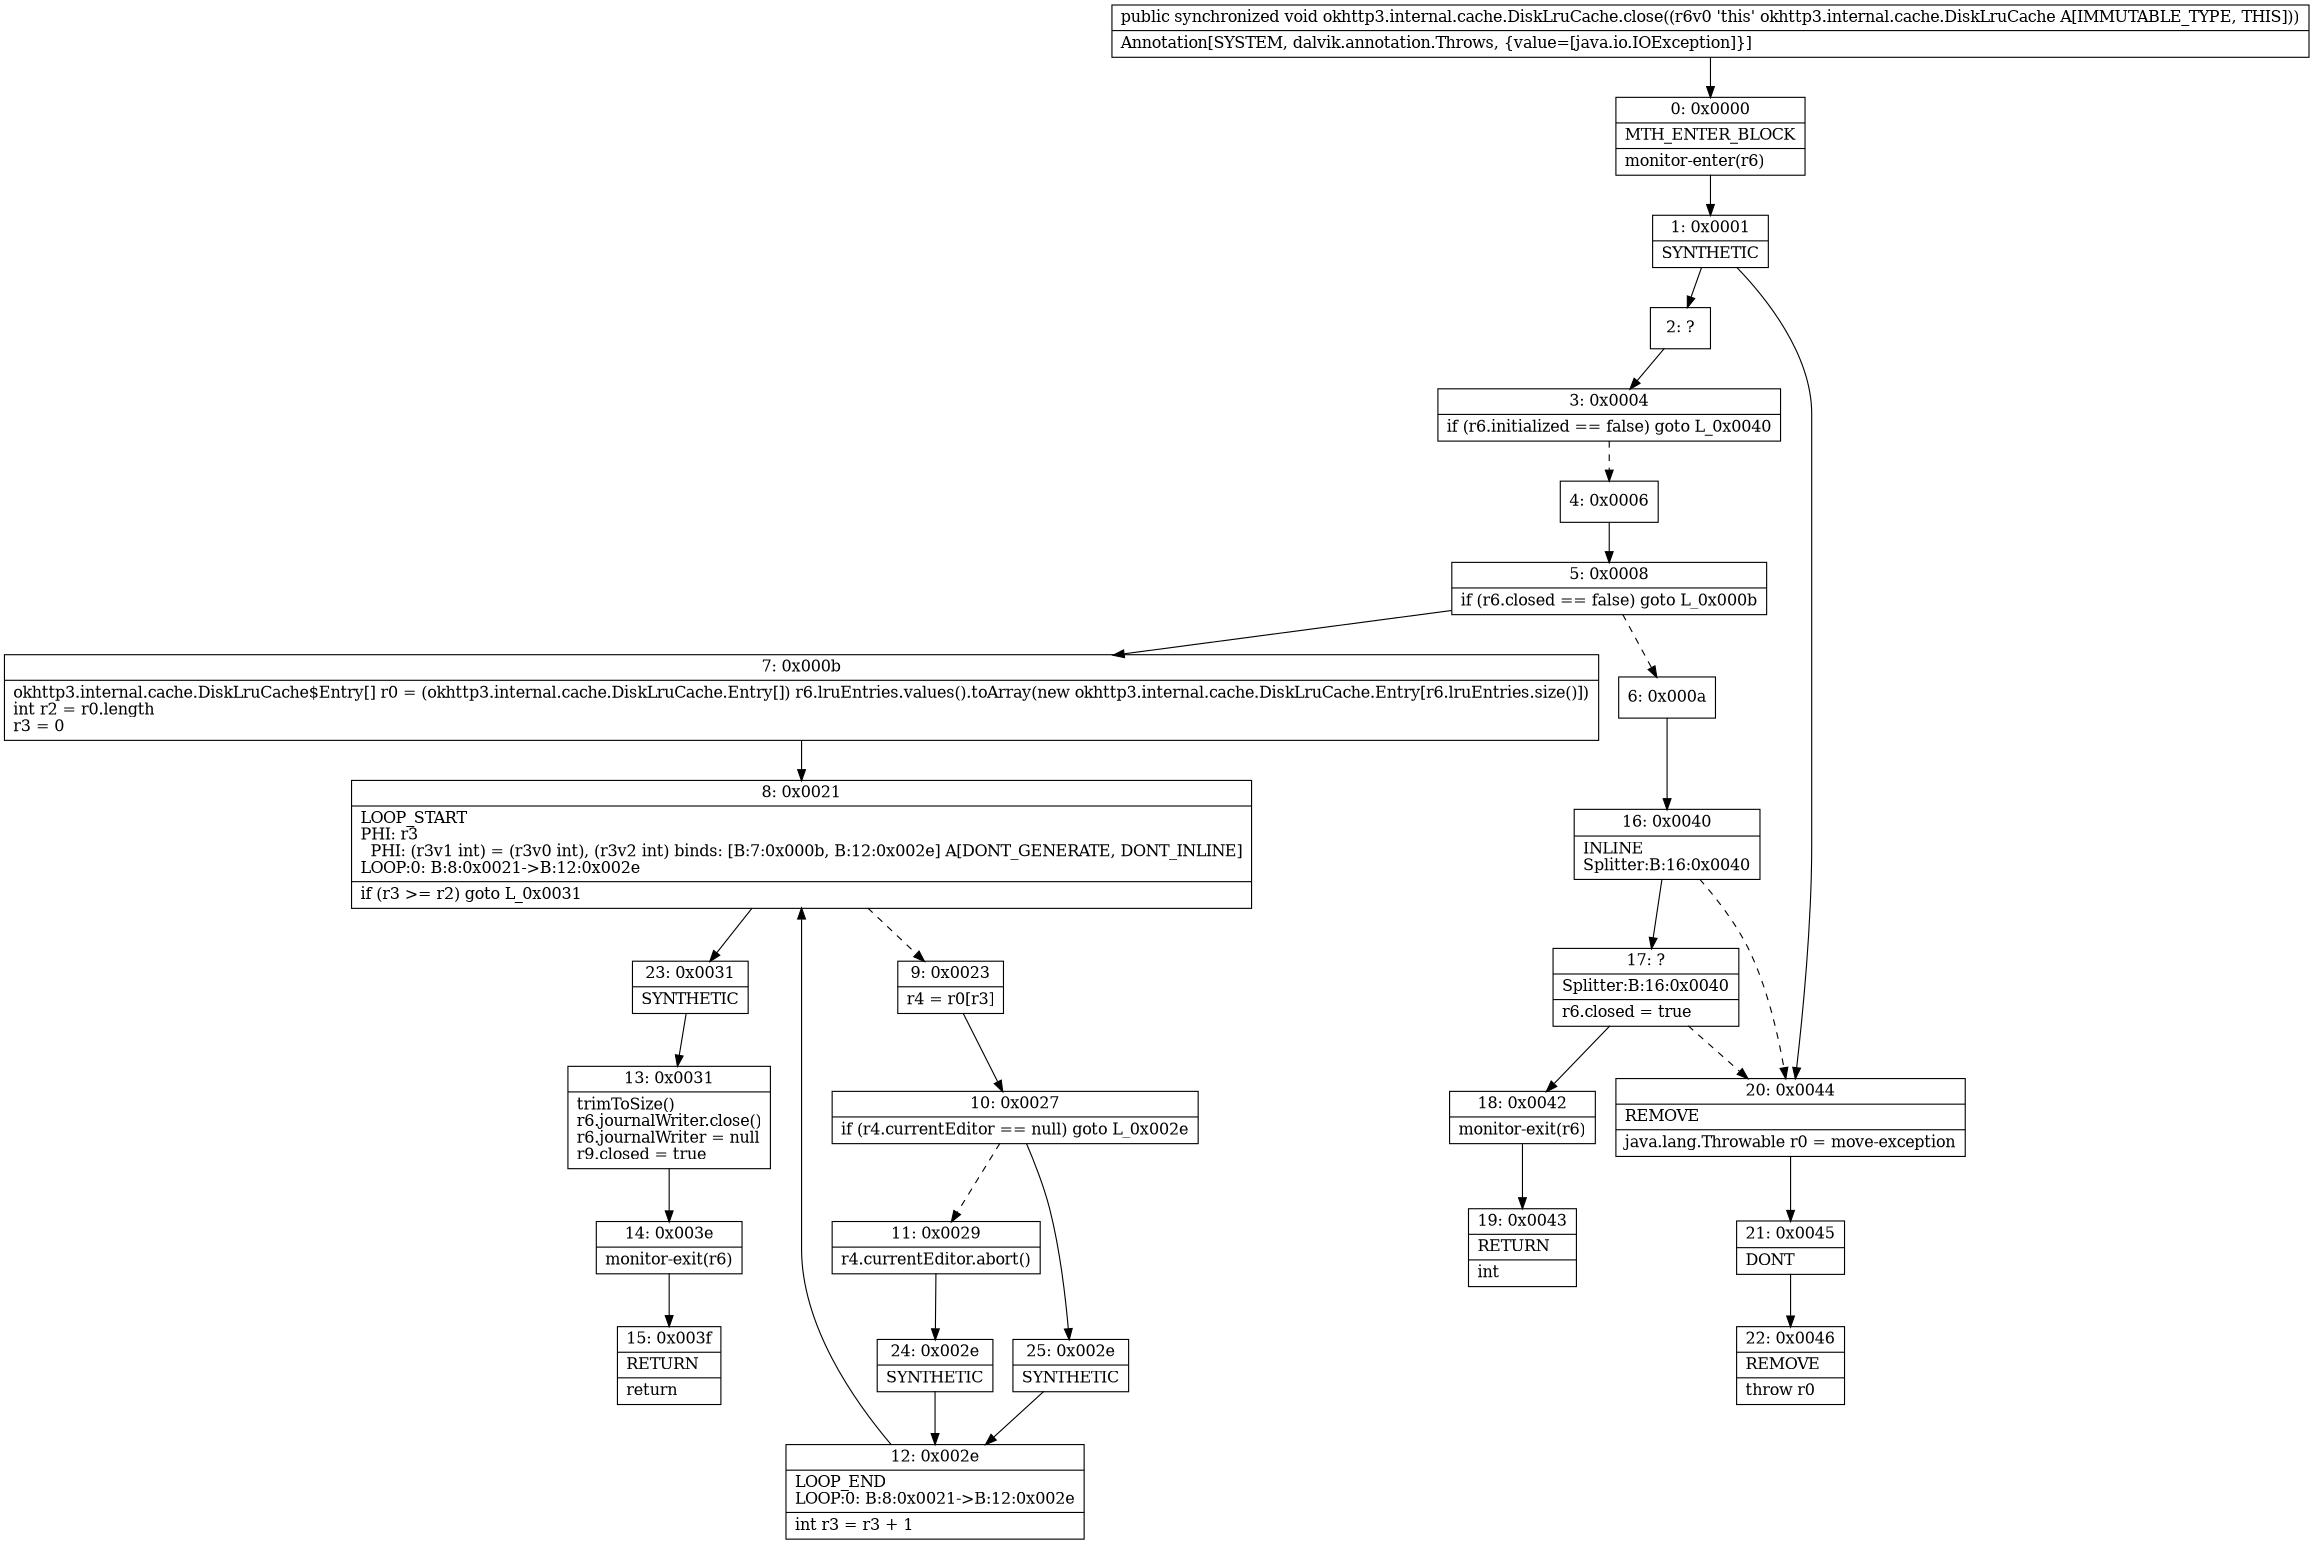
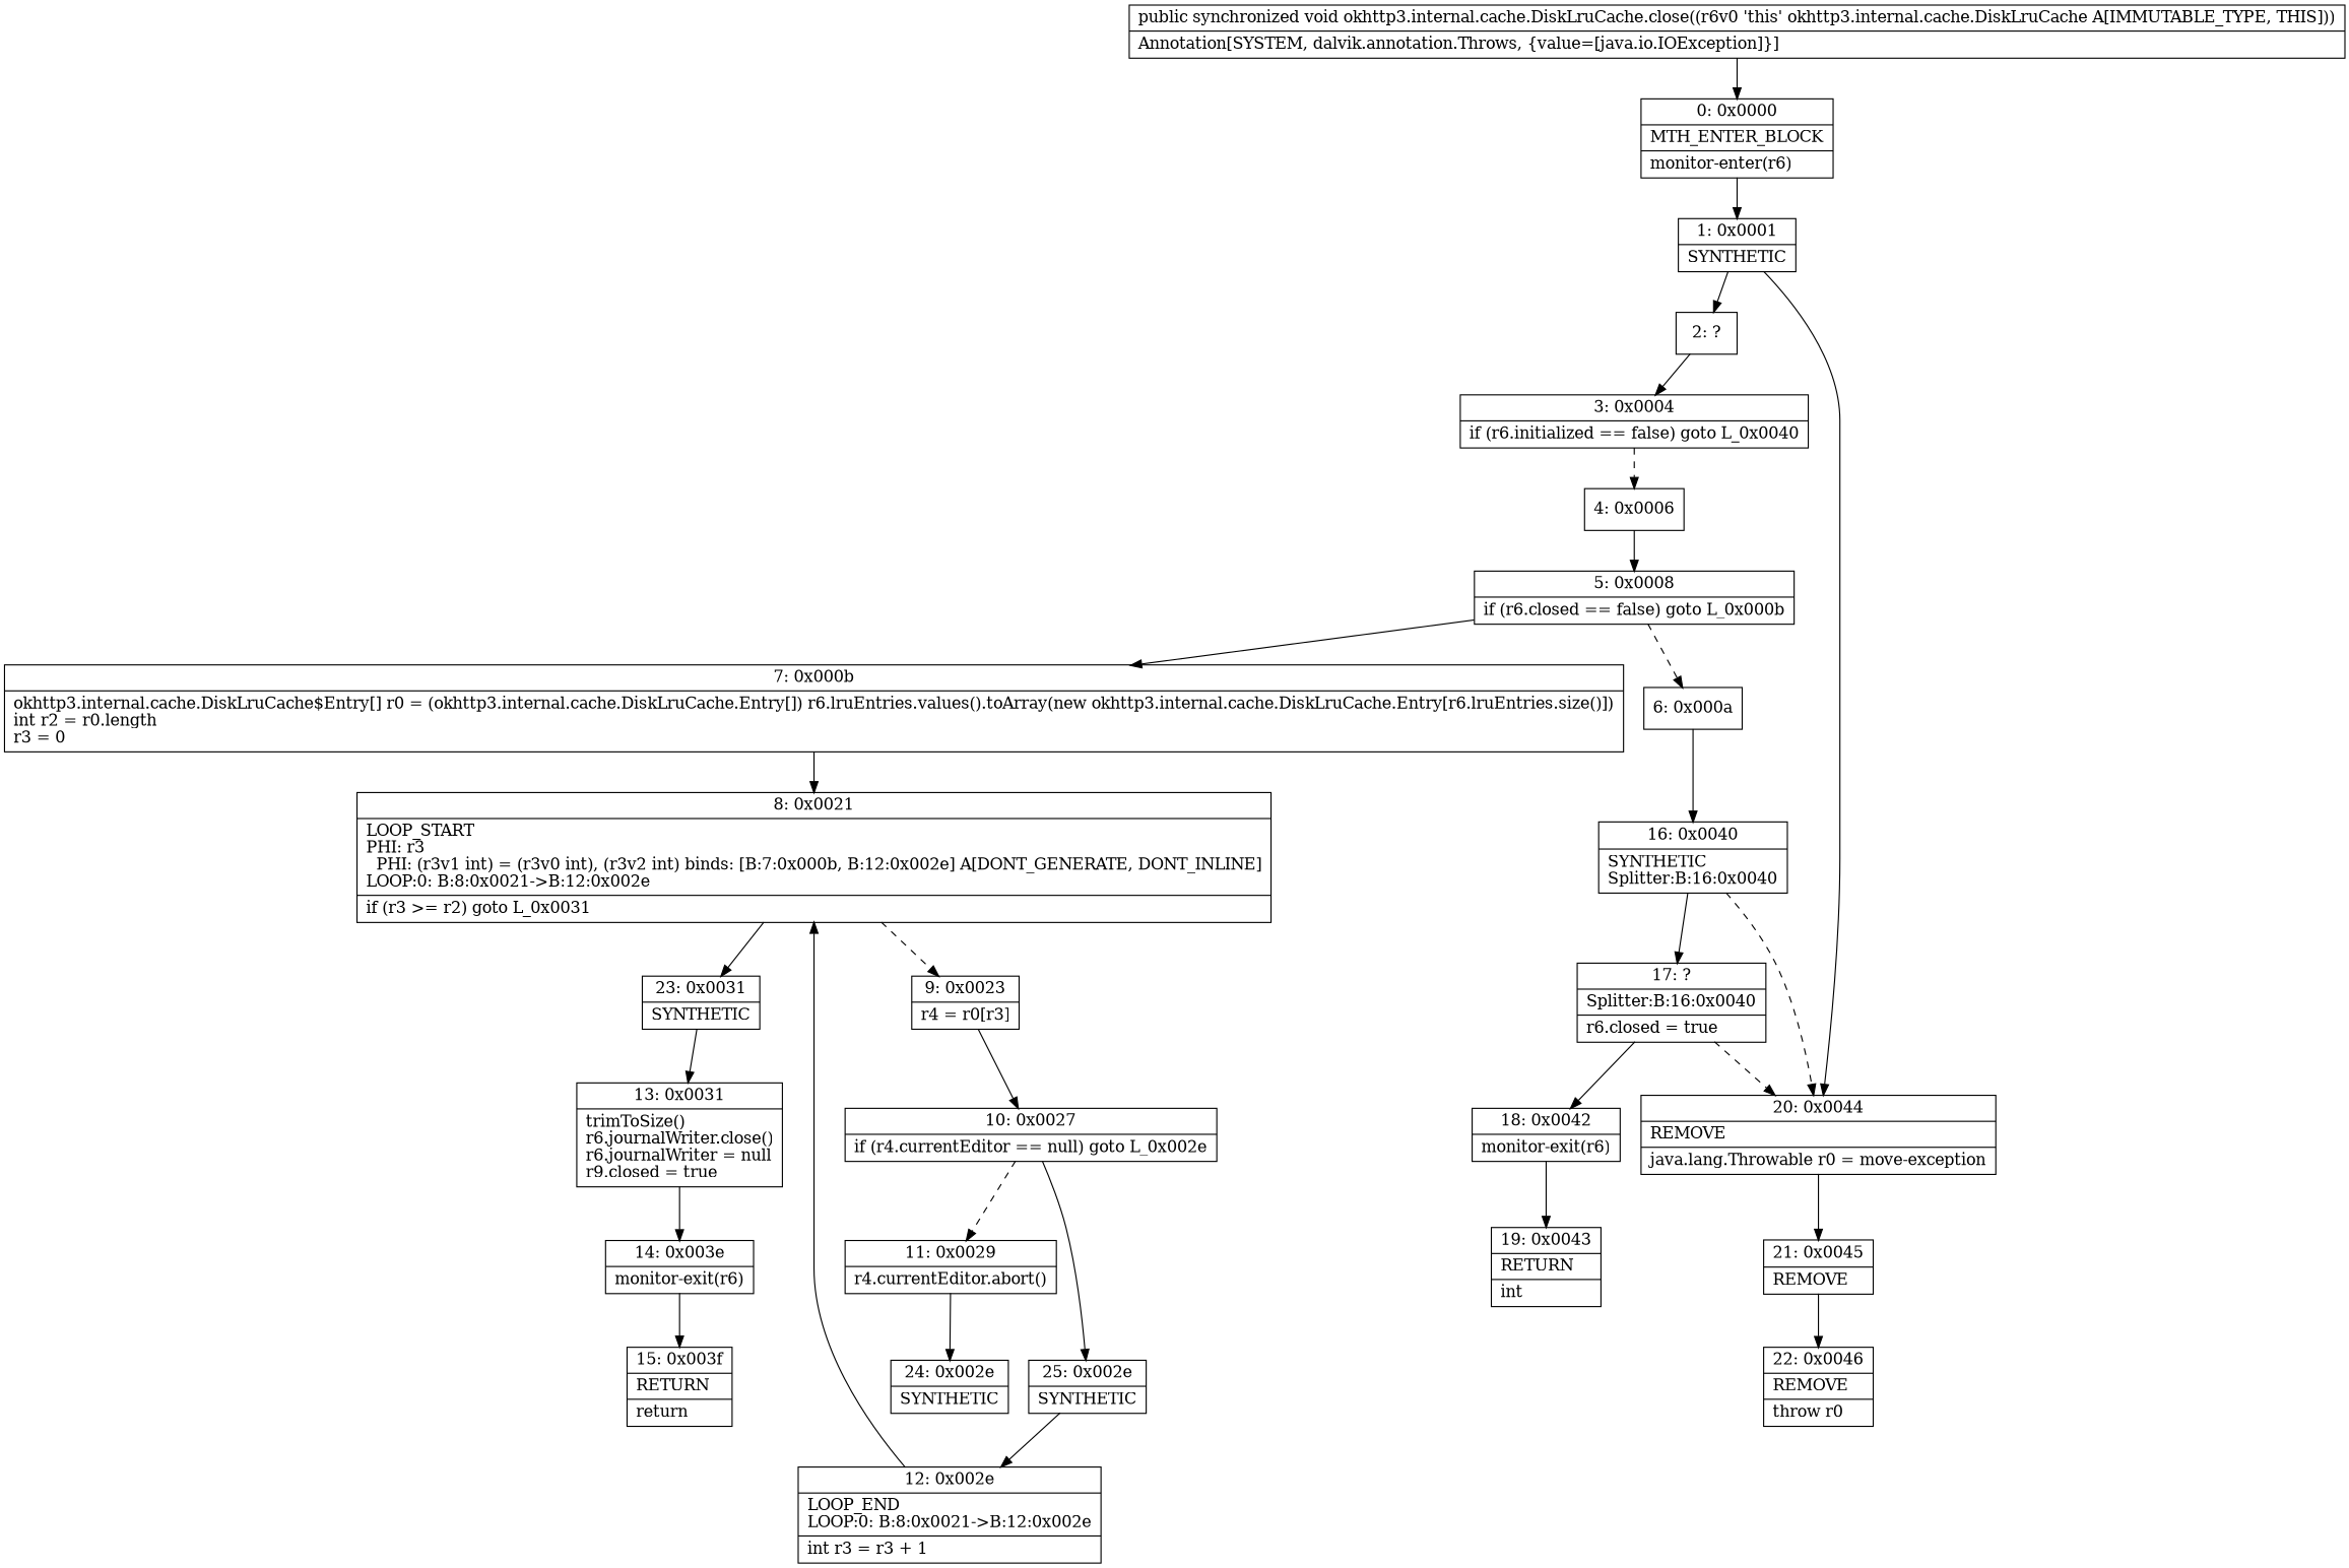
  digraph {
    node [shape=record]
    n1 [label="{0\:\ 0x0000|MTH_ENTER_BLOCK\l|monitor\-enter(r6)\l}"]
    n2 [label="{1\:\ 0x0001|SYNTHETIC\l}"]
    n3 [label="{2\:\ ?}"]
    n4 [label="{20\:\ 0x0044|REMOVE\l|java.lang.Throwable r0 = move\-exception\l}"]
    n5 [label="{3\:\ 0x0004|if (r6.initialized == false) goto L_0x0040\l}"]
-   n6 [label="{21\:\ 0x0045|DONT\l}"]
+   n6 [label="{21\:\ 0x0045|REMOVE\l}"]
    n7 [label="{4\:\ 0x0006}"]
    n8 [label="{5\:\ 0x0008|if (r6.closed == false) goto L_0x000b\l}"]
-   n9 [label="{16\:\ 0x0040|INLINE\lSplitter:B:16:0x0040\l}"]
+   n9 [label="{16\:\ 0x0040|SYNTHETIC\lSplitter:B:16:0x0040\l}"]
    n10 [label="{17\:\ ?|Splitter:B:16:0x0040\l|r6.closed = true\l}"]
    n11 [label="{6\:\ 0x000a}"]
    n12 [label="{7\:\ 0x000b|okhttp3.internal.cache.DiskLruCache$Entry[] r0 = (okhttp3.internal.cache.DiskLruCache.Entry[]) r6.lruEntries.values().toArray(new okhttp3.internal.cache.DiskLruCache.Entry[r6.lruEntries.size()])\lint r2 = r0.length\lr3 = 0\l}"]
    n13 [label="{8\:\ 0x0021|LOOP_START\lPHI: r3 \l  PHI: (r3v1 int) = (r3v0 int), (r3v2 int) binds: [B:7:0x000b, B:12:0x002e] A[DONT_GENERATE, DONT_INLINE]\lLOOP:0: B:8:0x0021\-\>B:12:0x002e\l|if (r3 \>= r2) goto L_0x0031\l}"]
    n14 [label="{9\:\ 0x0023|r4 = r0[r3]\l}"]
    n15 [label="{23\:\ 0x0031|SYNTHETIC\l}"]
    n16 [label="{10\:\ 0x0027|if (r4.currentEditor == null) goto L_0x002e\l}"]
    n17 [label="{13\:\ 0x0031|trimToSize()\lr6.journalWriter.close()\lr6.journalWriter = null\lr9.closed = true\l}"]
    n18 [label="{11\:\ 0x0029|r4.currentEditor.abort()\l}"]
    n19 [label="{25\:\ 0x002e|SYNTHETIC\l}"]
    n20 [label="{24\:\ 0x002e|SYNTHETIC\l}"]
    n21 [label="{12\:\ 0x002e|LOOP_END\lLOOP:0: B:8:0x0021\-\>B:12:0x002e\l|int r3 = r3 + 1\l}"]
    n22 [label="{14\:\ 0x003e|monitor\-exit(r6)\l}"]
    n23 [label="{15\:\ 0x003f|RETURN\l|return\l}"]
    n24 [label="{18\:\ 0x0042|monitor\-exit(r6)\l}"]
    n25 [label="{19\:\ 0x0043|RETURN\l|int\l}"]
    n26 [label="{22\:\ 0x0046|REMOVE\l|throw r0\l}"]
    n27 [label="{public synchronized void okhttp3.internal.cache.DiskLruCache.close((r6v0 'this' okhttp3.internal.cache.DiskLruCache A[IMMUTABLE_TYPE, THIS]))  | Annotation[SYSTEM, dalvik.annotation.Throws, \{value=[java.io.IOException]\}]\l}"]
    n1 -> n2
    n2 -> n3
    n2 -> n4
    n3 -> n5
    n4 -> n6
    n5 -> n7 [style=dashed]
    n6 -> n26
    n7 -> n8
    n8 -> n11 [style=dashed]
    n8 -> n12
    n9 -> n4 [style=dashed]
    n9 -> n10
    n10 -> n4 [style=dashed]
    n10 -> n24
    n11 -> n9
    n12 -> n13
    n13 -> n14 [style=dashed]
    n13 -> n15
    n14 -> n16
    n15 -> n17
    n16 -> n18 [style=dashed]
    n16 -> n19
    n17 -> n22
    n18 -> n20
    n19 -> n21
-   n20 -> n21
    n21 -> n13
    n22 -> n23
    n24 -> n25
    n27 -> n1
  }
